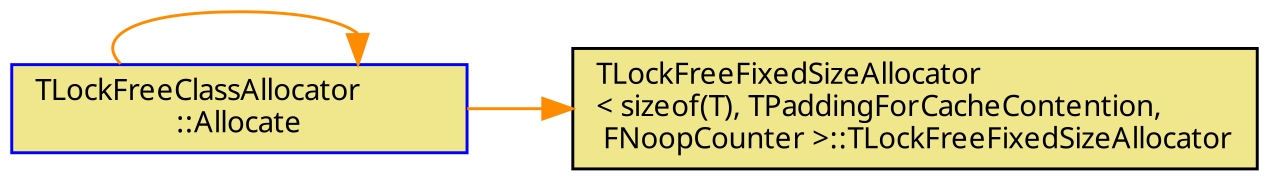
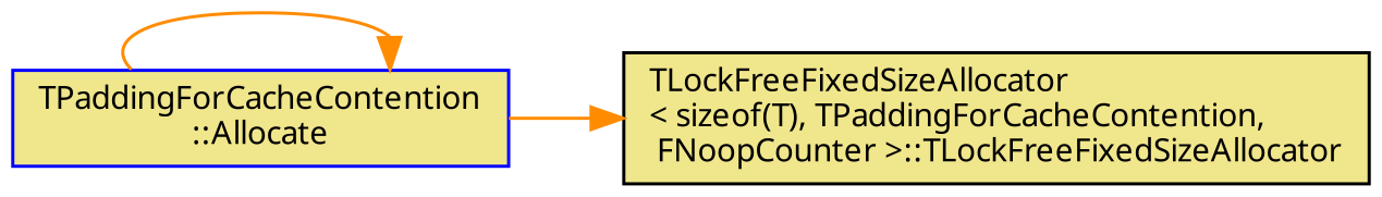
  digraph {
    rankdir=LR
    fontname="Noto Sans"
    node [fillcolor=khaki fontname="Noto Sans" fontsize=10 shape=box style=filled]
    edge [color=darkorange fontname="Noto Sans" fontsize=10 labelfontname=Helvetica labelfontsize=10 style=solid]
-   n1 [color=blue fontcolor=black height=0.2 label="TLockFreeClassAllocator\l::Allocate" width=0.4]
+   n1 [color=blue fontcolor=black height=0.2 label="TPaddingForCacheContention\l::Allocate" width=0.4]
    n2 [color=black height=0.2 label="TLockFreeFixedSizeAllocator\l\< sizeof(T), TPaddingForCacheContention,\l FNoopCounter \>::TLockFreeFixedSizeAllocator" width=0.4]
    n1 -> n1
    n1 -> n2
  }
